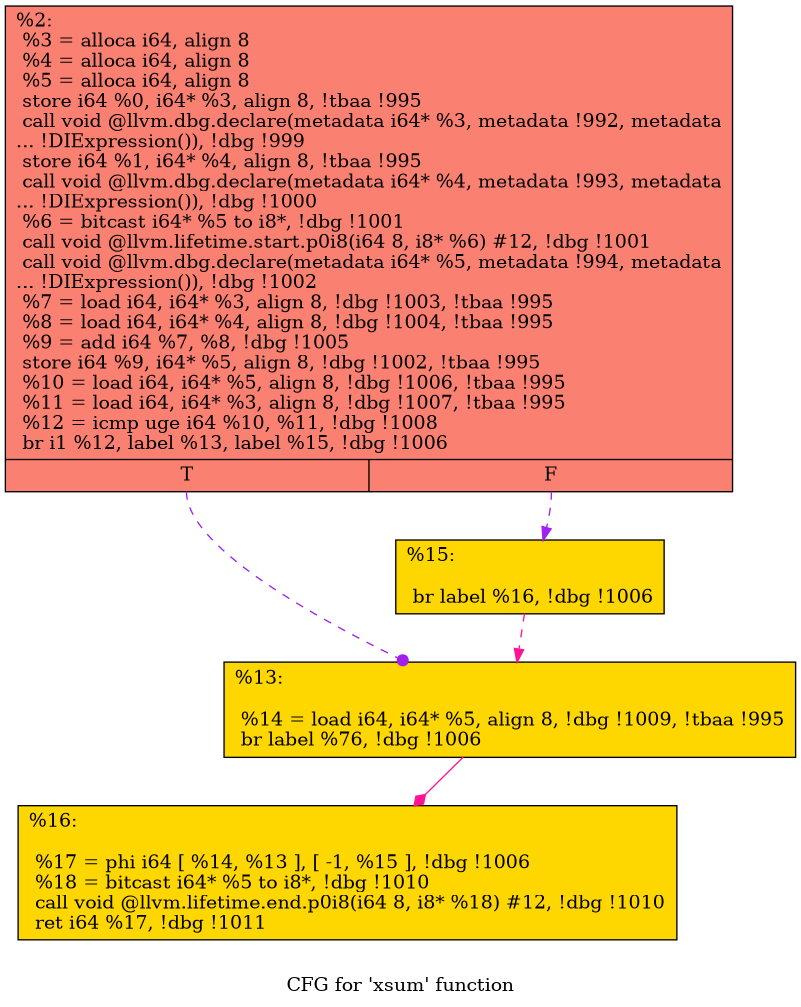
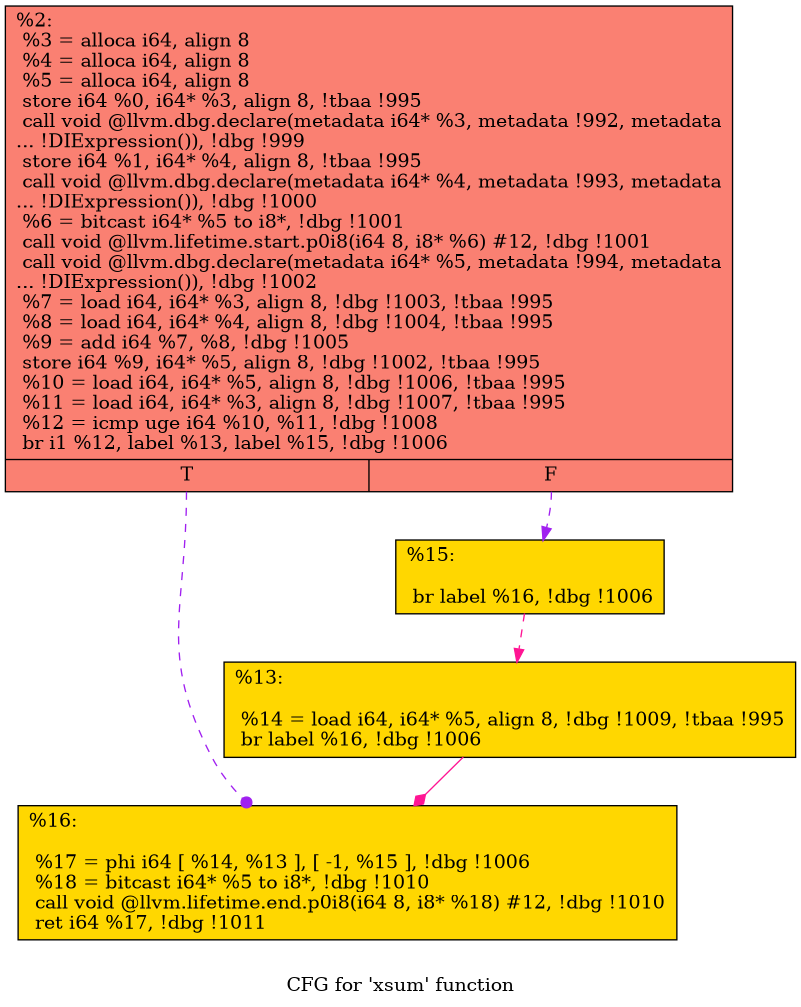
  digraph {
    label="CFG for 'xsum' function"
    node [fillcolor=gold shape=record style=filled]
    edge [arrowhead=normal color=purple style=dashed]
    n1 [fillcolor=salmon label="{%2:\l  %3 = alloca i64, align 8\l  %4 = alloca i64, align 8\l  %5 = alloca i64, align 8\l  store i64 %0, i64* %3, align 8, !tbaa !995\l  call void @llvm.dbg.declare(metadata i64* %3, metadata !992, metadata\l... !DIExpression()), !dbg !999\l  store i64 %1, i64* %4, align 8, !tbaa !995\l  call void @llvm.dbg.declare(metadata i64* %4, metadata !993, metadata\l... !DIExpression()), !dbg !1000\l  %6 = bitcast i64* %5 to i8*, !dbg !1001\l  call void @llvm.lifetime.start.p0i8(i64 8, i8* %6) #12, !dbg !1001\l  call void @llvm.dbg.declare(metadata i64* %5, metadata !994, metadata\l... !DIExpression()), !dbg !1002\l  %7 = load i64, i64* %3, align 8, !dbg !1003, !tbaa !995\l  %8 = load i64, i64* %4, align 8, !dbg !1004, !tbaa !995\l  %9 = add i64 %7, %8, !dbg !1005\l  store i64 %9, i64* %5, align 8, !dbg !1002, !tbaa !995\l  %10 = load i64, i64* %5, align 8, !dbg !1006, !tbaa !995\l  %11 = load i64, i64* %3, align 8, !dbg !1007, !tbaa !995\l  %12 = icmp uge i64 %10, %11, !dbg !1008\l  br i1 %12, label %13, label %15, !dbg !1006\l|{<s0>T|<s1>F}}"]
-   n2 [label="{%13:\l\l  %14 = load i64, i64* %5, align 8, !dbg !1009, !tbaa !995\l  br label %76, !dbg !1006\l}"]
+   n2 [label="{%13:\l\l  %14 = load i64, i64* %5, align 8, !dbg !1009, !tbaa !995\l  br label %16, !dbg !1006\l}"]
    n3 [label="{%15:\l\l  br label %16, !dbg !1006\l}"]
    n4 [label="{%16:\l\l  %17 = phi i64 [ %14, %13 ], [ -1, %15 ], !dbg !1006\l  %18 = bitcast i64* %5 to i8*, !dbg !1010\l  call void @llvm.lifetime.end.p0i8(i64 8, i8* %18) #12, !dbg !1010\l  ret i64 %17, !dbg !1011\l}"]
-   n1 -> n2 [arrowhead=dot tailport=s0]
+   n1 -> n4 [arrowhead=dot tailport=s0]
    n1 -> n3 [tailport=s1]
    n2 -> n4 [arrowhead=diamond color=deeppink style=solid]
    n3 -> n2 [color=deeppink]
  }
